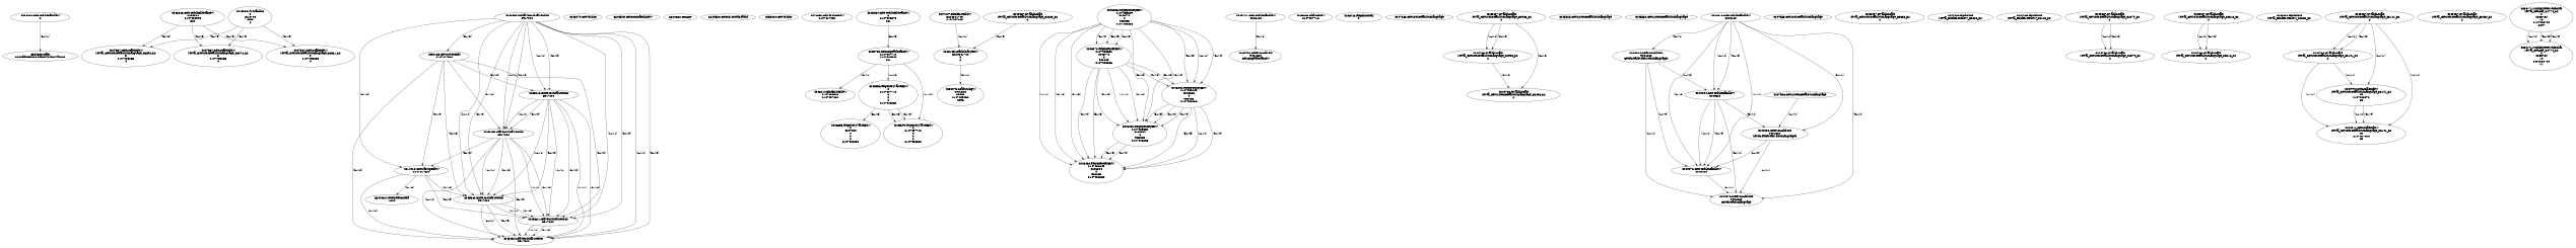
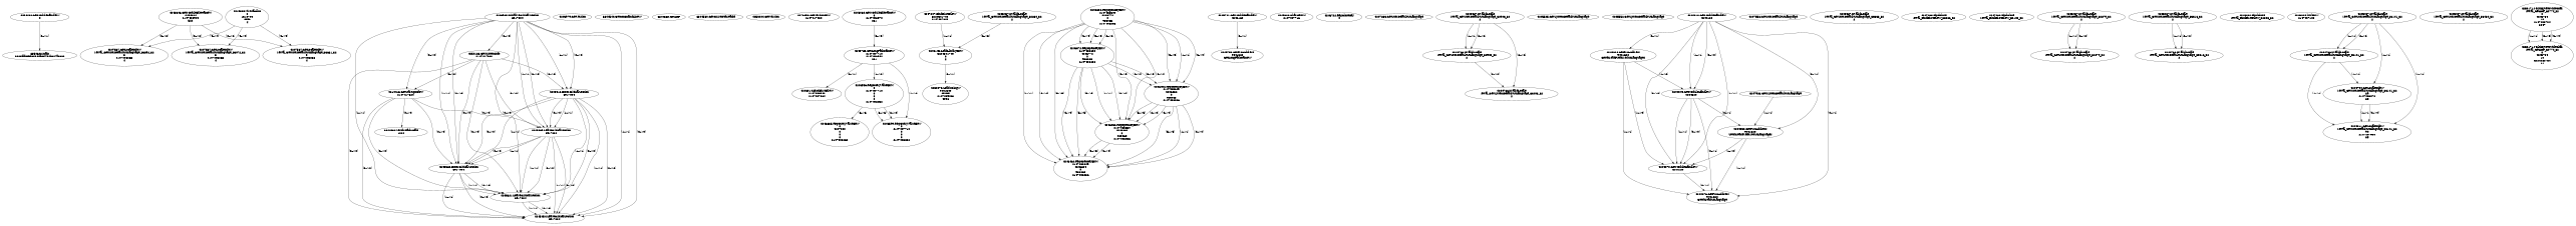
  digraph {
    n1 [label="6850628.main\n0008fdfc59d62544fccd754b827a3800"]
    n2 [label="4254480.GetModuleHandleW\n0"]
    n3 [label="4243306.GetModuleFileNameW\n4194304\n2147408904\n522"]
    n4 [label="4247567.GetLocaleInfoW\nretval_GetUserDefaultUILanguage_33892_32\n3\n2147408268\n4"]
    n5 [label="4247567.GetLocaleInfoW\nretval_GetUserDefaultUILanguage_33681_32\n3\n2147408268\n4"]
    n6 [label="4247567.GetLocaleInfoW\nretval_GetUserDefaultUILanguage_33072_32\n3\n2147408268\n4"]
    n7 [label="6844434.SetThreadLocale\n1024"]
    n8 [label="4243965.InitializeCriticalSection\n6917004"]
    n9 [label="4250188.GetSystemInfo\n2147417660"]
    n10 [label="4214413.GetStartupInfoW\n2147417624"]
    n11 [label="4245418.EnterCriticalSection\n6917004"]
    n12 [label="4245469.LeaveCriticalSection\n6917004"]
    n13 [label="4245580.EnterCriticalSection\n6917004"]
    n14 [label="4245621.LeaveCriticalSection\n6917004"]
    n15 [label="4245454.LeaveCriticalSection\n6917004"]
    n16 [label="4243979.GetVersion\n"]
    n17 [label="6844540.GetCommandLineW\n"]
    n18 [label="6844560.GetACP\n"]
    n19 [label="6844580.GetCurrentThreadId\n"]
    n20 [label="4250204.GetVersion\n"]
    n21 [label="4276690.GetVersionExW\n2147417420"]
    n22 [label="4248064.GetModuleFileNameW\n0\n2147408370\n261"]
    n23 [label="4245785.GetLongPathNameW\n2147407710\n2147406542\n261"]
    n24 [label="4246014.FindFirstFileW\n2147406542\n2147407064"]
    n25 [label="4246556.RegQueryValueExW\n0\n2147407710\n0\n0\n0\n2147408232"]
    n26 [label="4246599.RegQueryValueExW\n0\n2147407710\n0\n0\n0\n2147408232"]
    n27 [label="4215383.VirtualAlloc\n0\n1310704\n4096\n4"]
    n28 [label="4250073.LoadStringW\n9441340\n65485\n2147409468\n4096"]
    n29 [label="4246338.RegOpenKeyExW\n2147483649\n4246772\n0\n983065\n2147408236"]
    n30 [label="4246372.RegOpenKeyExW\n2147483650\n4246772\n0\n983065\n2147408236"]
    n31 [label="4246402.RegOpenKeyExW\n2147483649\n4246832\n0\n983065\n2147408236"]
    n32 [label="4246432.RegOpenKeyExW\n2147483650\n4246832\n0\n983065\n2147408236"]
    n33 [label="4246462.RegOpenKeyExW\n2147483649\n4246884\n0\n983065\n2147408236"]
    n34 [label="4245741.GetModuleHandleW\n4246160"]
    n35 [label="4245758.GetProcAddress\n9441320\nGetLongPathNameW"]
    n36 [label="4246635.RegQueryValueExW\n0\n4247000\n0\n0\n0\n2147408232"]
    n37 [label="4245683.CharNextW\n2147407716"]
    n38 [label="4246722.RegCloseKey\n0"]
    n39 [label="4247883.GetUserDefaultUILanguage\n"]
    n40 [label="4245487.IsValidLocale\nretval_GetUserDefaultUILanguage_32903_32\n2"]
    n41 [label="4244766.IsValidLocale\nretval_GetUserDefaultUILanguage_32903_32\n2"]
    n42 [label="4244766.IsValidLocale\nretval_GetSystemDefaultUILanguage_33403_32\n2"]
    n43 [label="4245525.GetSystemDefaultUILanguage\n"]
    n44 [label="4245552.GetSystemDefaultUILanguage\n"]
    n45 [label="4247923.GetSystemDefaultUILanguage\n"]
    n46 [label="4244050.GetProcAddress\n9441320\nSetThreadPreferredUILanguages"]
    n47 [label="4247558.GetUserDefaultUILanguage\n"]
    n48 [label="4244018.GetModuleHandleW\n4244120"]
    n49 [label="4244024.GetProcAddress\n9441320\nGetThreadPreferredUILanguages"]
    n50 [label="4244044.GetModuleHandleW\n4244320"]
    n51 [label="4244070.GetModuleHandleW\n4244120"]
    n52 [label="4244076.GetProcAddress\n9441320\nGetThreadUILanguage"]
    n53 [label="4245487.IsValidLocale\nretval_GetUserDefaultUILanguage_33333_32\n2"]
    n54 [label="4247247.FindFirstFileW\n3224341740\n2147407640"]
    n55 [label="4248145.LoadLibraryExW\n3224341740\n0\n2"]
    n56 [label="4247263.FindClose\nretval_FindFirstFileW_33886_32"]
    n57 [label="4245487.IsValidLocale\nretval_GetUserDefaultUILanguage_32880_32\n2"]
    n58 [label="4247263.FindClose\nretval_FindFirstFileW_33103_32"]
    n59 [label="4245487.IsValidLocale\nretval_GetUserDefaultUILanguage_32879_32\n2"]
    n60 [label="4244766.IsValidLocale\nretval_GetUserDefaultUILanguage_32879_32\n2"]
    n61 [label="4245487.IsValidLocale\nretval_GetUserDefaultUILanguage_33316_32\n2"]
    n62 [label="4244766.IsValidLocale\nretval_GetUserDefaultUILanguage_33316_32\n2"]
    n63 [label="4246032.FindClose\nretval_FindFirstFileW_32803_32"]
+   n64 [label="4246044.lstrlenW\n2147407108"]
    n65 [label="4245487.IsValidLocale\nretval_GetUserDefaultUILanguage_33141_32\n2"]
    n66 [label="4244766.IsValidLocale\nretval_GetUserDefaultUILanguage_33141_32\n2"]
    n67 [label="4244794.GetLocaleInfoW\nretval_GetUserDefaultUILanguage_33141_32\n89\n2147408070\n85"]
    n68 [label="4244811.GetLocaleInfoW\nretval_GetUserDefaultUILanguage_33141_32\n90\n2147407900\n85"]
    n69 [label="4245487.IsValidLocale\nretval_GetUserDefaultUILanguage_33430_32\n2"]
    n70 [label="4250171.MultiByteToWideChar\nretval_GetACP_32774_32\n0\n4243784\n10\n2147403704\n2047"]
    n71 [label="4250171.MultiByteToWideChar\nretval_GetACP_32774_32\n0\n4243784\n10\n3224282764\n11"]
    n2 -> n1 [label="(0-->1)"]
    n3 -> n4 [label="(0-->2)"]
    n3 -> n5 [label="(0-->2)"]
    n3 -> n6 [label="(0-->2)"]
    n8 -> n9 [label="(0-->0)"]
    n8 -> n10 [label="(0-->0)"]
    n8 -> n11 [label="(1-->1)"]
    n8 -> n11 [label="(0-->0)"]
    n8 -> n12 [label="(1-->1)"]
    n8 -> n12 [label="(0-->0)"]
    n8 -> n13 [label="(1-->1)"]
    n8 -> n13 [label="(0-->0)"]
    n8 -> n14 [label="(1-->1)"]
    n8 -> n14 [label="(0-->0)"]
    n8 -> n15 [label="(1-->1)"]
    n8 -> n15 [label="(0-->0)"]
    n9 -> n10 [label="(0-->0)"]
    n9 -> n11 [label="(0-->0)"]
    n9 -> n12 [label="(0-->0)"]
    n9 -> n13 [label="(0-->0)"]
    n9 -> n14 [label="(0-->0)"]
    n9 -> n15 [label="(0-->0)"]
    n10 -> n7 [label="(0-->0)"]
-   n12 -> n10 [label="(0-->0)"]
+   n10 -> n12 [label="(0-->0)"]
    n10 -> n13 [label="(0-->0)"]
    n10 -> n14 [label="(0-->0)"]
    n10 -> n15 [label="(0-->0)"]
    n11 -> n12 [label="(1-->1)"]
    n11 -> n12 [label="(0-->0)"]
    n11 -> n13 [label="(1-->1)"]
    n11 -> n13 [label="(0-->0)"]
    n11 -> n14 [label="(1-->1)"]
    n11 -> n14 [label="(0-->0)"]
    n11 -> n15 [label="(1-->1)"]
    n11 -> n15 [label="(0-->0)"]
    n12 -> n13 [label="(1-->1)"]
    n12 -> n13 [label="(0-->0)"]
    n12 -> n14 [label="(1-->1)"]
    n12 -> n14 [label="(0-->0)"]
    n12 -> n15 [label="(1-->1)"]
    n12 -> n15 [label="(0-->0)"]
    n13 -> n14 [label="(1-->1)"]
    n13 -> n14 [label="(0-->0)"]
    n13 -> n15 [label="(1-->1)"]
    n13 -> n15 [label="(0-->0)"]
    n14 -> n15 [label="(1-->1)"]
    n14 -> n15 [label="(0-->0)"]
    n22 -> n23 [label="(3-->3)"]
    n23 -> n24 [label="(2-->1)"]
    n23 -> n25 [label="(1-->2)"]
    n23 -> n26 [label="(1-->2)"]
    n25 -> n26 [label="(2-->2)"]
    n25 -> n26 [label="(6-->6)"]
    n25 -> n36 [label="(6-->6)"]
    n27 -> n4 [label="(4-->4)"]
    n27 -> n5 [label="(4-->4)"]
    n27 -> n6 [label="(4-->4)"]
    n29 -> n30 [label="(2-->2)"]
    n29 -> n30 [label="(4-->4)"]
    n29 -> n30 [label="(5-->5)"]
    n29 -> n31 [label="(1-->1)"]
    n29 -> n31 [label="(4-->4)"]
    n29 -> n31 [label="(5-->5)"]
    n29 -> n32 [label="(4-->4)"]
    n29 -> n32 [label="(5-->5)"]
    n29 -> n33 [label="(1-->1)"]
    n29 -> n33 [label="(4-->4)"]
    n29 -> n33 [label="(5-->5)"]
    n30 -> n31 [label="(4-->4)"]
    n30 -> n31 [label="(5-->5)"]
    n30 -> n32 [label="(1-->1)"]
    n30 -> n32 [label="(4-->4)"]
    n30 -> n32 [label="(5-->5)"]
    n30 -> n33 [label="(4-->4)"]
    n30 -> n33 [label="(5-->5)"]
    n31 -> n32 [label="(2-->2)"]
    n31 -> n32 [label="(4-->4)"]
    n31 -> n32 [label="(5-->5)"]
    n31 -> n33 [label="(1-->1)"]
    n31 -> n33 [label="(4-->4)"]
    n31 -> n33 [label="(5-->5)"]
    n32 -> n33 [label="(4-->4)"]
    n32 -> n33 [label="(5-->5)"]
    n34 -> n35 [label="(0-->1)"]
    n40 -> n41 [label="(1-->1)"]
    n40 -> n41 [label="(2-->2)"]
    n40 -> n42 [label="(2-->2)"]
    n41 -> n42 [label="(2-->2)"]
    n45 -> n46 [label="(1-->1)"]
    n46 -> n51 [label="(1-->0)"]
    n46 -> n52 [label="(1-->1)"]
    n48 -> n46 [label="(0-->1)"]
    n48 -> n49 [label="(0-->1)"]
    n48 -> n50 [label="(1-->1)"]
    n48 -> n50 [label="(0-->0)"]
    n48 -> n51 [label="(1-->1)"]
    n48 -> n51 [label="(0-->0)"]
    n48 -> n52 [label="(0-->1)"]
    n49 -> n50 [label="(1-->0)"]
    n49 -> n51 [label="(1-->0)"]
    n49 -> n52 [label="(1-->1)"]
    n50 -> n46 [label="(0-->1)"]
    n50 -> n51 [label="(1-->1)"]
    n50 -> n51 [label="(0-->0)"]
    n50 -> n52 [label="(0-->1)"]
    n51 -> n52 [label="(0-->1)"]
    n54 -> n55 [label="(1-->1)"]
    n55 -> n28 [label="(0-->1)"]
    n57 -> n55 [label="(2-->3)"]
    n59 -> n60 [label="(1-->1)"]
    n59 -> n60 [label="(2-->2)"]
    n61 -> n62 [label="(1-->1)"]
    n61 -> n62 [label="(2-->2)"]
    n65 -> n66 [label="(1-->1)"]
    n65 -> n66 [label="(2-->2)"]
    n65 -> n67 [label="(1-->1)"]
    n65 -> n68 [label="(1-->1)"]
    n66 -> n67 [label="(1-->1)"]
    n66 -> n68 [label="(1-->1)"]
    n67 -> n68 [label="(1-->1)"]
    n67 -> n68 [label="(4-->4)"]
    n70 -> n71 [label="(1-->1)"]
    n70 -> n71 [label="(3-->3)"]
    n70 -> n71 [label="(4-->4)"]
  }
